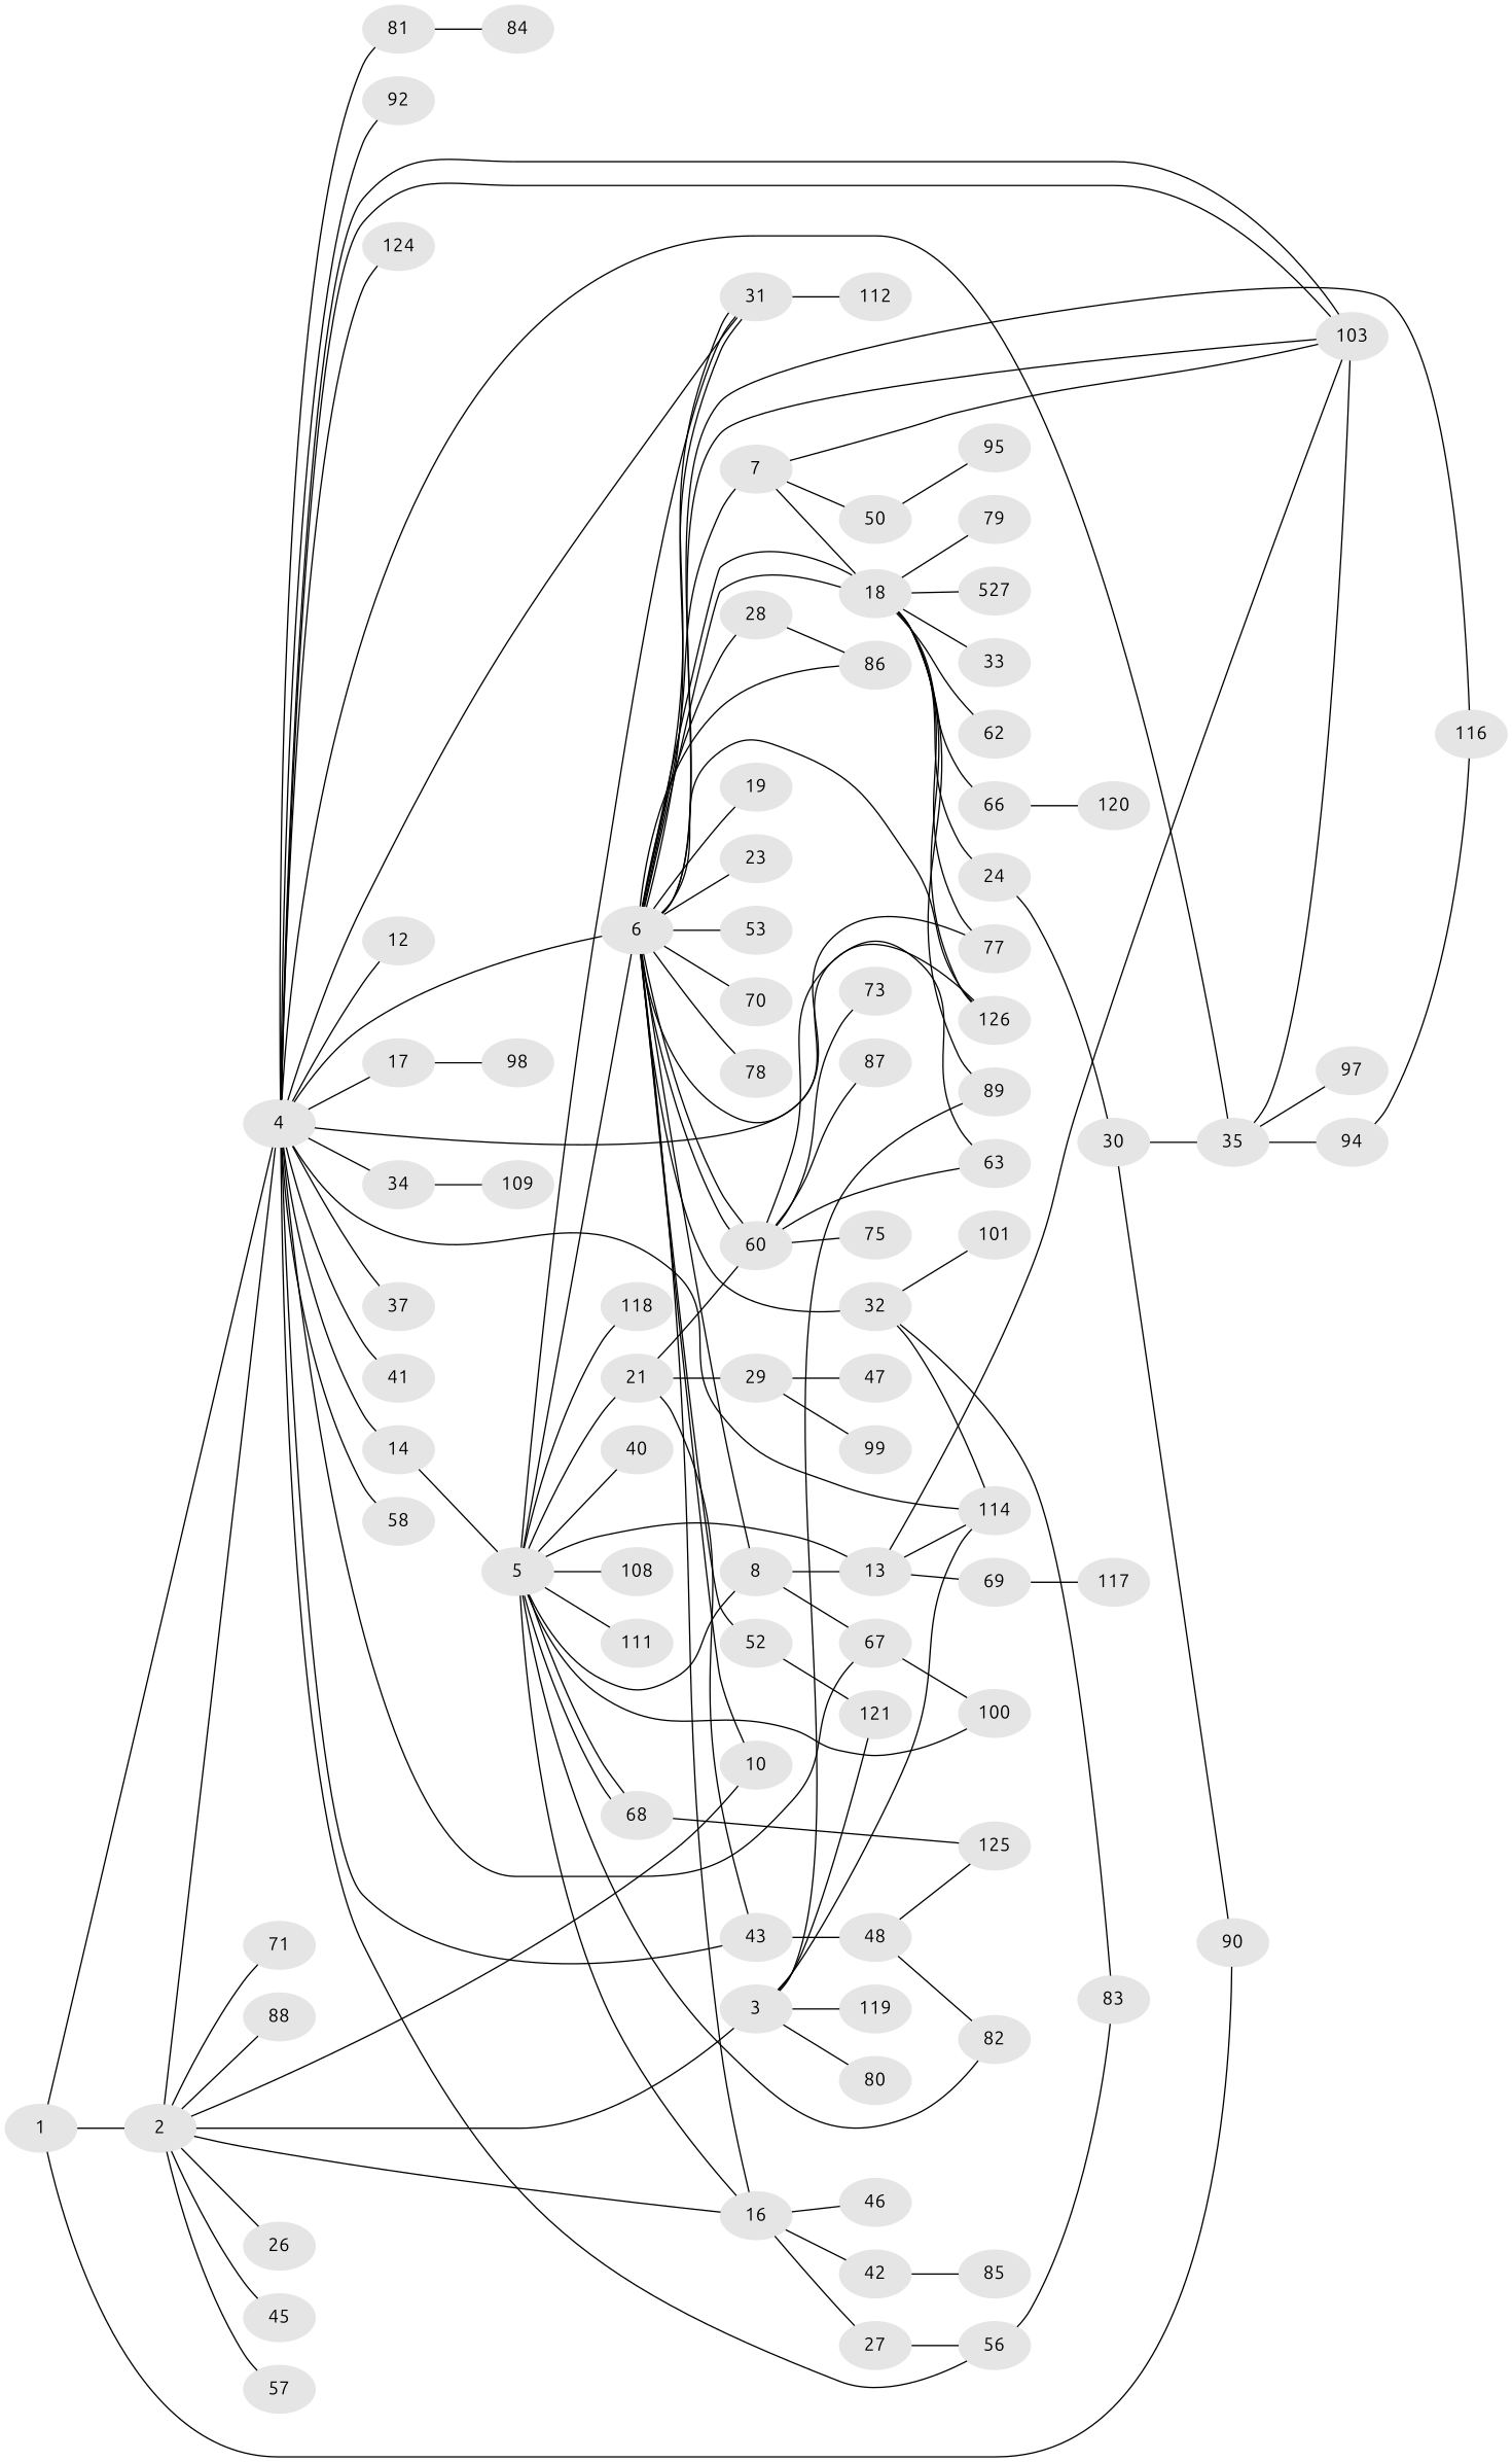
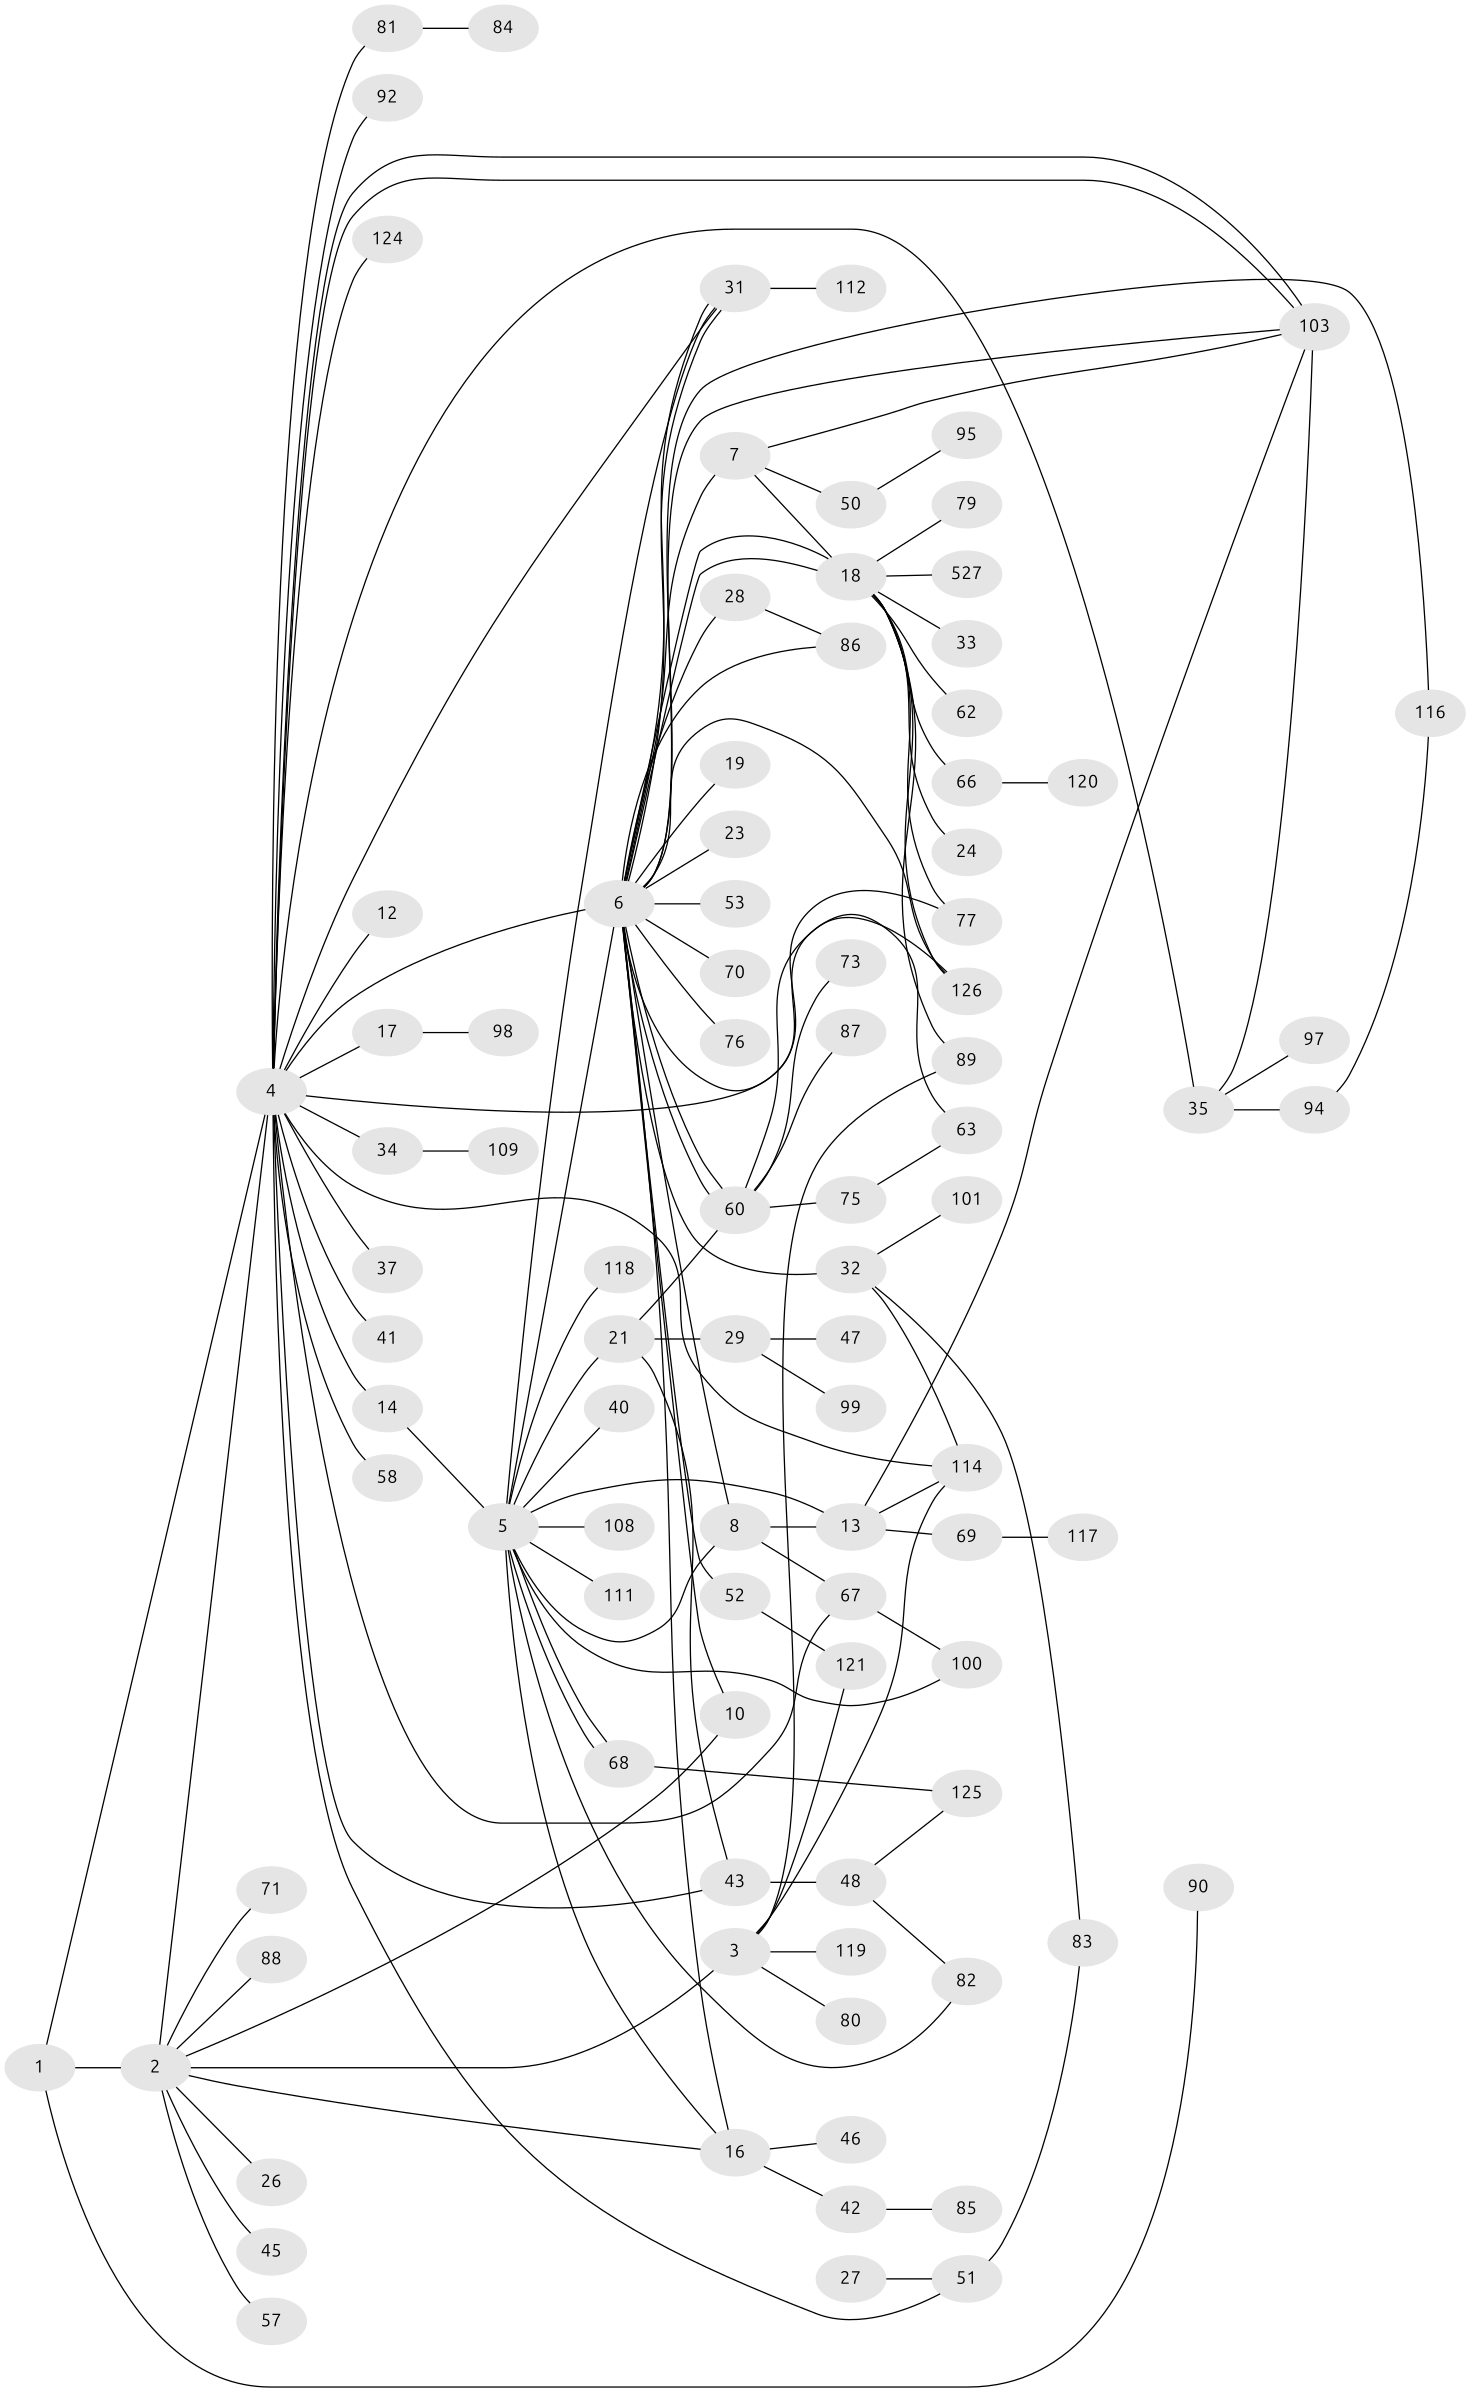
  graph {
    fontname=Ubuntu
    rankdir=LR
    node [color=gray90 fontname=Ubuntu style=filled]
    edge [fontname=Ubuntu]
    1 [super="+25"]
    2 [super="+20"]
    4 [super="+38"]
    90
    3 [super="+15"]
    10
    16 [super="+22"]
    26
    45
    57
    71
    88
    114 [super="+122"]
    6 [super="+96"]
    12 [super="+93"]
    14
    17
    31 [super="+74"]
    34
    35 [super="+59"]
    37 [super="+85"]
    41
    43 [super="+64"]
-   51 [super="+54" label=56]
+   51 [super="+54"]
    58
    67 [super="+91"]
    77
    81
    92 [super="+110"]
    103 [super="+107"]
    124
    80
    89
    119
    121
    27
    42
    46
    5 [super="+115"]
    8 [super="+9"]
    13
    21
    40
    68 [super="+106"]
    82 [super="+99"]
    100 [super="+105"]
    108
    111
    118
    7 [super="+56"]
    18 [super="+36"]
    19
    23
    28
    32
    52
    53
    60 [super="+102"]
    63
    70
-   76 [label=78]
+   76
    86
    116
    126
    98
    112
    109
    94
    97
    48
    83
    84
    69 [super="+123"]
    29 [super="+39"]
    125
    50
    24 [super="+55"]
    33
    62
    66
    79
    n82 [label=527]
    101
    73
    75
    87
    95
    117
    n89 [label=85]
-   30
    120
    47
    n93 [label=99]
    1 -- 2
    1 -- 4
    1 -- 90
    2 -- 4
    2 -- 3 [weight=2]
    2 -- 10
    2 -- 16
    2 -- 26
    2 -- 45
    2 -- 57
    2 -- 71
    2 -- 88
    4 -- 114
    4 -- 6
    4 -- 12
    4 -- 14
    4 -- 17
    4 -- 31
    4 -- 34
    4 -- 35
    4 -- 37
    4 -- 41
    4 -- 43
    4 -- 51
    4 -- 58
    4 -- 67
    4 -- 77
    4 -- 81
    4 -- 92
    4 -- 103 [weight=2]
    4 -- 103
    4 -- 124
    3 -- 114
    3 -- 80
    3 -- 89
    3 -- 119
    3 -- 121
-   16 -- 27
    16 -- 42
    16 -- 46
    6 -- 10
    6 -- 16
    6 -- 31
    6 -- 31
    6 -- 103
    6 -- 8
    6 -- 7
    6 -- 18
    6 -- 18
    6 -- 19
    6 -- 23
    6 -- 28
    6 -- 32
    6 -- 52
    6 -- 53
    6 -- 60
    6 -- 60
    6 -- 63
    6 -- 70
    6 -- 76
    6 -- 86
    6 -- 116
    6 -- 126
    14 -- 5
    17 -- 98
    31 -- 112
    34 -- 109
    35 -- 103
    35 -- 94
    35 -- 97
    43 -- 48
    51 -- 83
    67 -- 100
    81 -- 84
    27 -- 51
    42 -- n89
    5 -- 16
    5 -- 6
    5 -- 31
    5 -- 8
    5 -- 13
    5 -- 21
    5 -- 40
    5 -- 68
    5 -- 68
    5 -- 82
    5 -- 100
    5 -- 108
    5 -- 111
    5 -- 118
    8 -- 67
    8 -- 13
    13 -- 114
    13 -- 103
    13 -- 69
    21 -- 43
    21 -- 60
    21 -- 29
    68 -- 125
    7 -- 103
    7 -- 18
    7 -- 50
    18 -- 77
    18 -- 89
    18 -- 126
    18 -- 24
    18 -- 33
    18 -- 62
    18 -- 66
    18 -- 79
    18 -- n82
    28 -- 86
    32 -- 114
    32 -- 83
    32 -- 101
    52 -- 121
-   60 -- 63
+   75 -- 63
    60 -- 126
    60 -- 73
    60 -- 75
    60 -- 87
    94 -- 116
    48 -- 82
    48 -- 125
    69 -- 117
    29 -- 47
    29 -- n93
    50 -- 95
-   24 -- 30
    66 -- 120
-   30 -- 90
-   30 -- 35
  }
